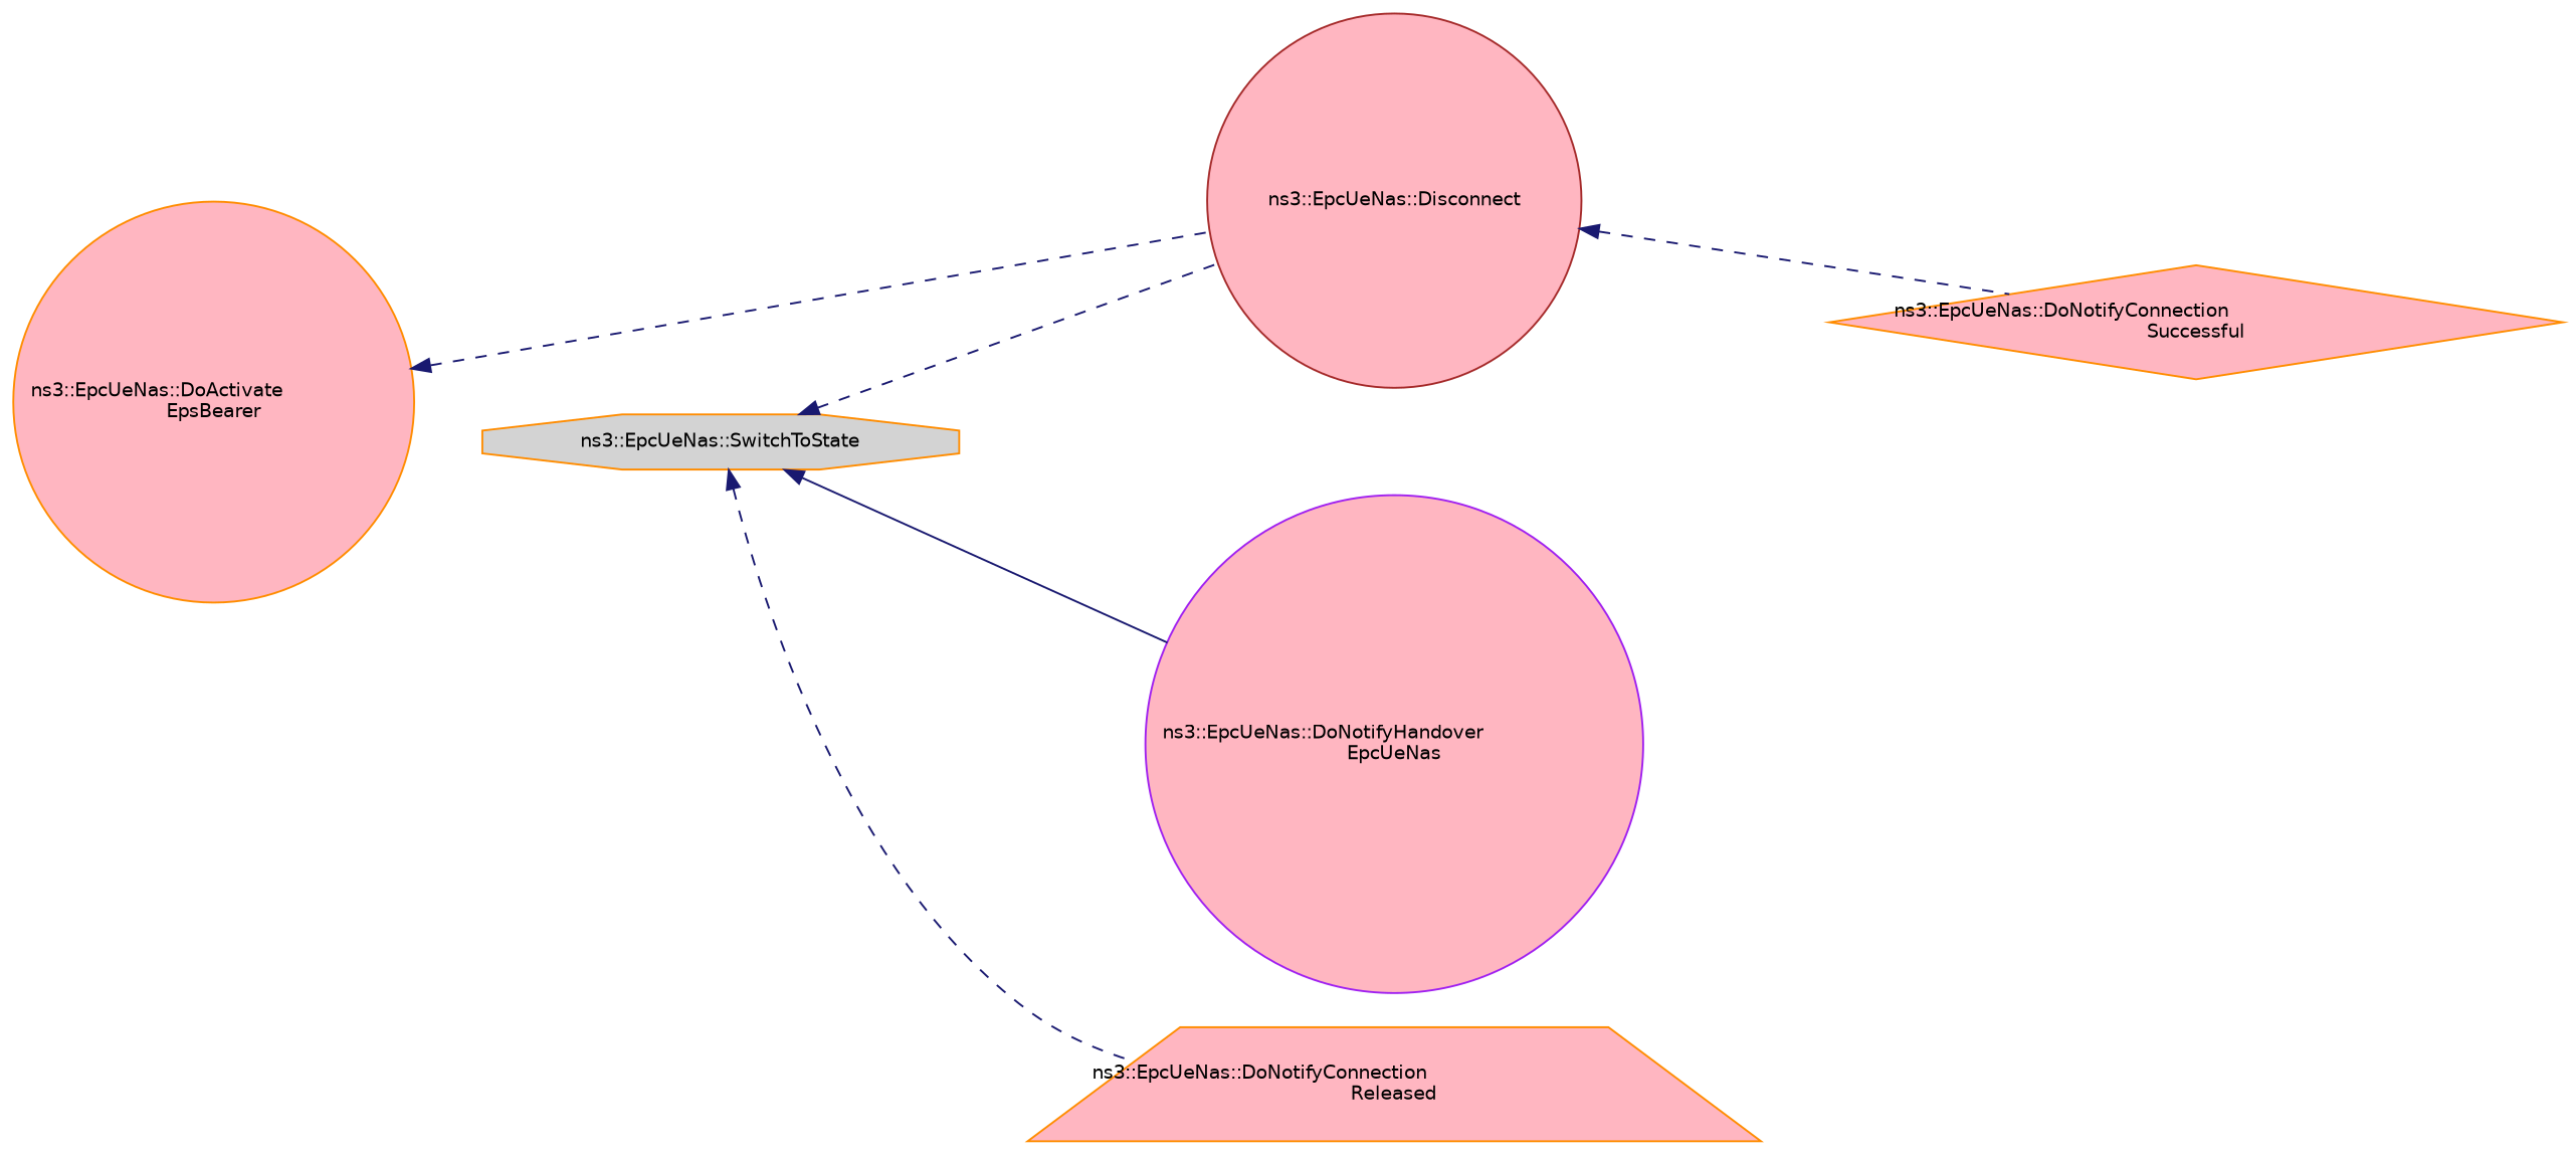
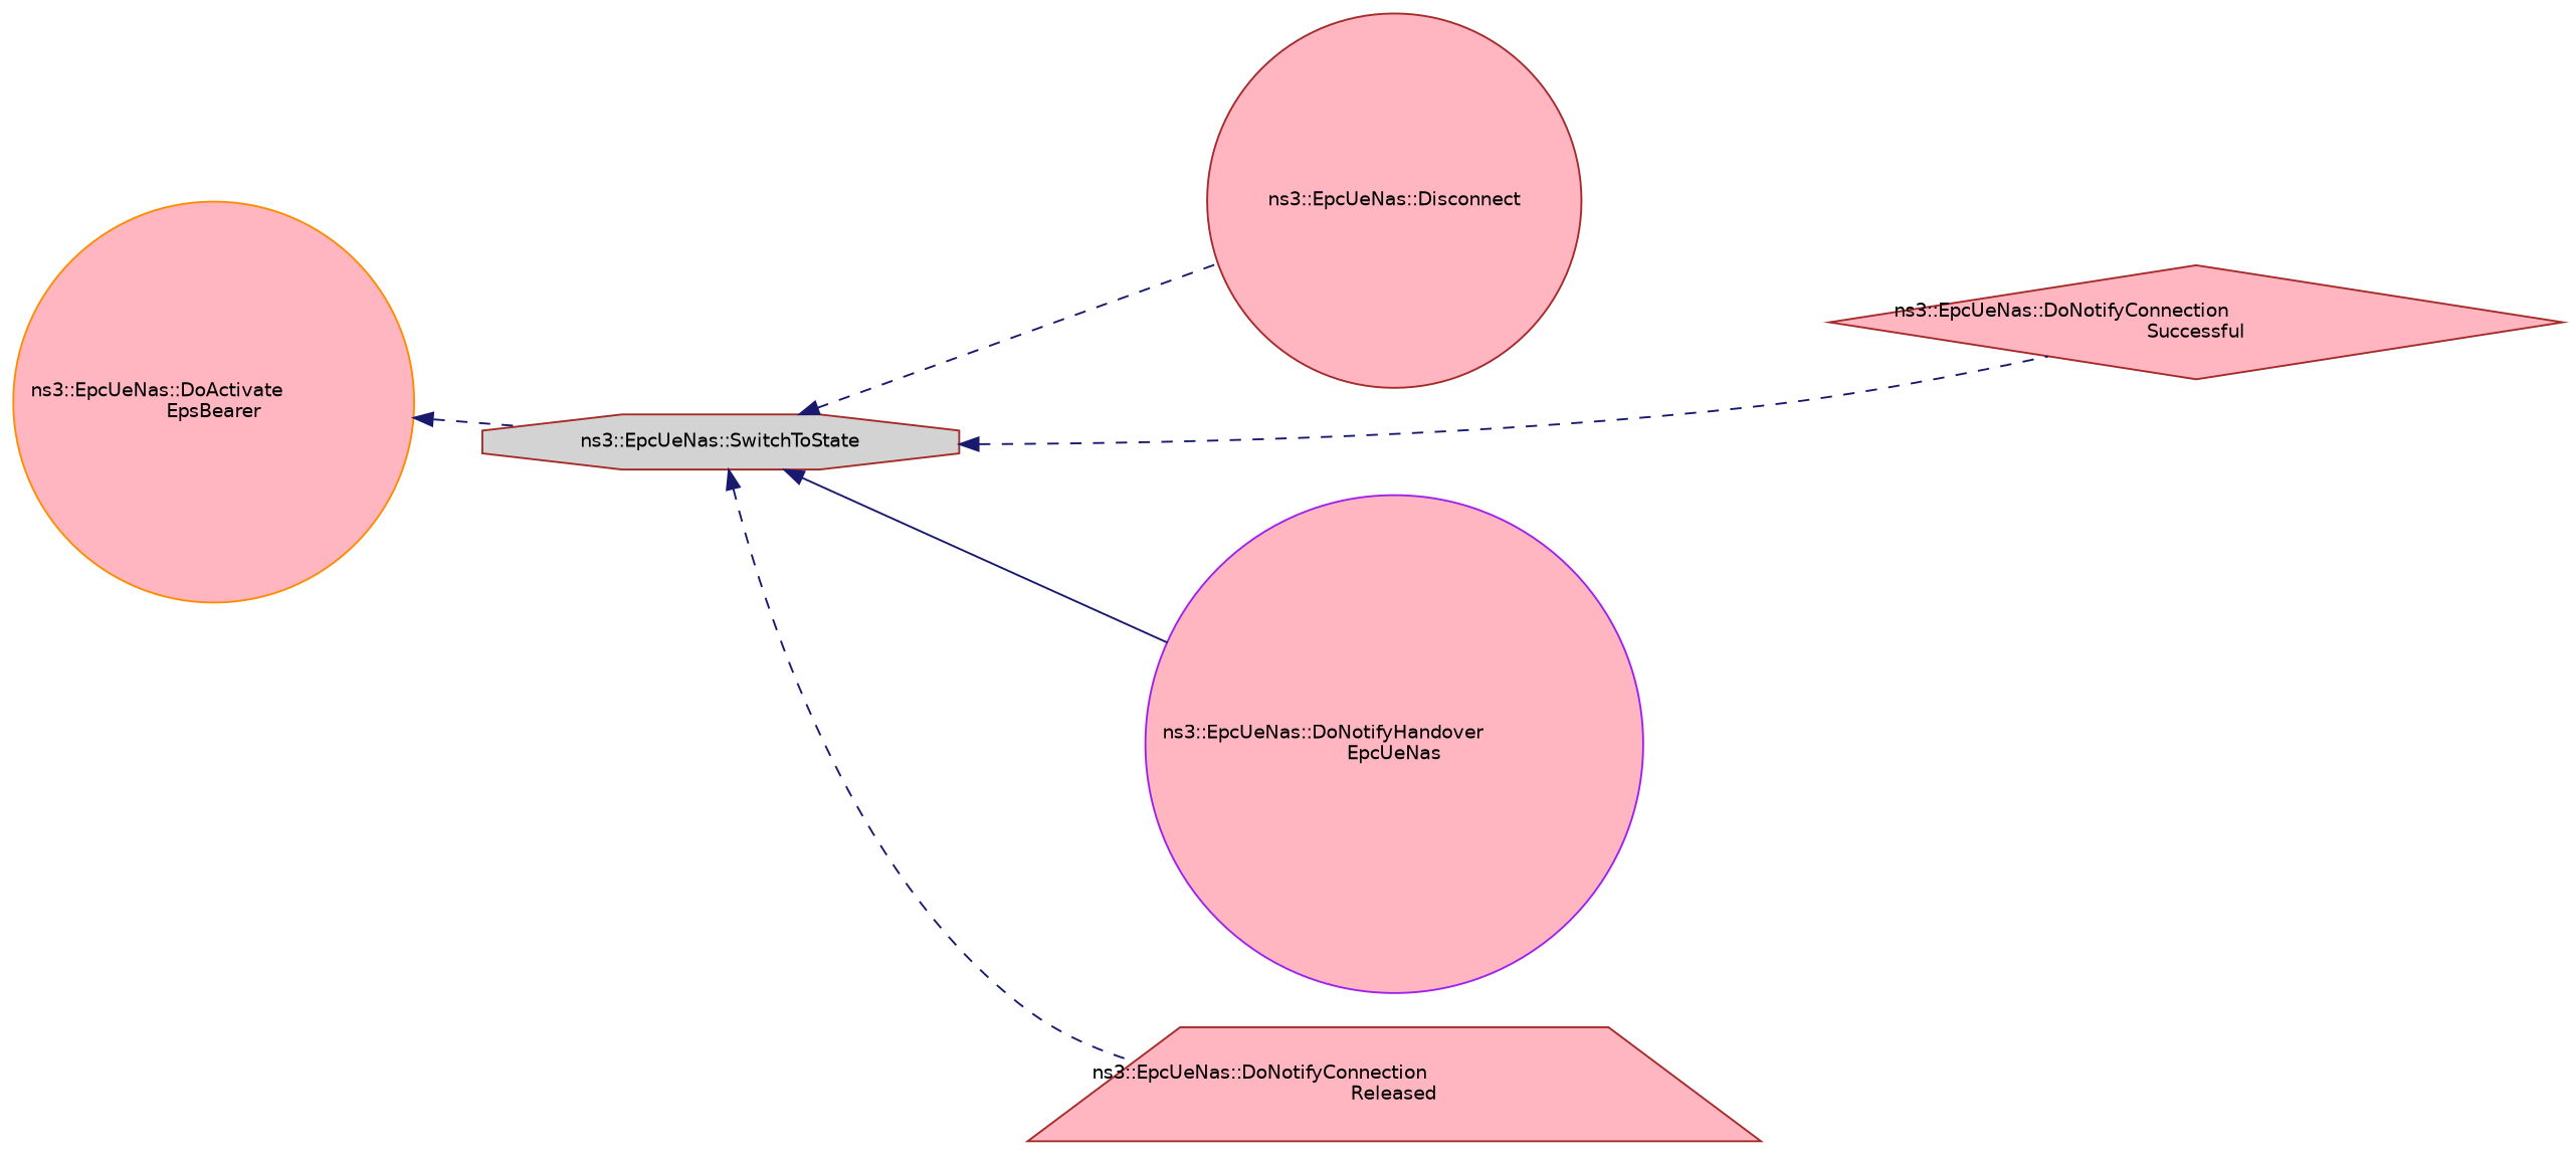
  digraph {
    rankdir=LR
    node [color=darkorange fillcolor=lightpink fontname=Helvetica fontsize=10 shape=circle style=filled]
    edge [color=midnightblue dir=back fontname=Helvetica fontsize=10 labelfontname=Helvetica labelfontsize=10 style=dashed]
    n1 [fontcolor=black height=0.2 label="ns3::EpcUeNas::DoActivate\lEpsBearer" width=0.4]
-   n2 [fillcolor=lightgrey height=0.2 label="ns3::EpcUeNas::SwitchToState" shape=octagon width=0.4]
+   n2 [color=brown fillcolor=lightgrey height=0.2 label="ns3::EpcUeNas::SwitchToState" shape=octagon width=0.4]
    n3 [color=brown height=0.2 label="ns3::EpcUeNas::Disconnect" width=0.4]
-   n4 [height=0.2 label="ns3::EpcUeNas::DoNotifyConnection\lSuccessful" shape=diamond width=0.4]
+   n4 [color=brown height=0.2 label="ns3::EpcUeNas::DoNotifyConnection\lSuccessful" shape=diamond width=0.4]
    n5 [color=purple height=0.2 label="ns3::EpcUeNas::DoNotifyHandover\lEpcUeNas" width=0.4]
-   n6 [height=0.2 label="ns3::EpcUeNas::DoNotifyConnection\lReleased" shape=trapezium width=0.4]
-   n1 -> n3
+   n6 [color=brown height=0.2 label="ns3::EpcUeNas::DoNotifyConnection\lReleased" shape=trapezium width=0.4]
+   n1 -> n2
    n2 -> n3
-   n3 -> n4
+   n2 -> n4
    n2 -> n5 [style=solid]
    n2 -> n6
  }
